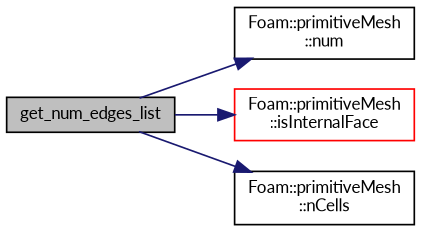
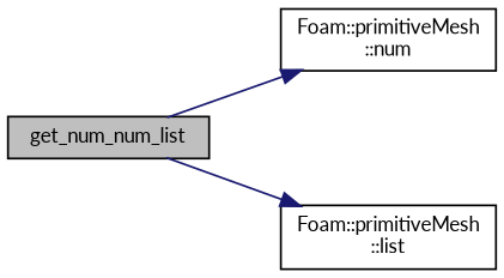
  digraph {
    fontname=Lato
    rankdir=LR
    node [color=black fontname=Lato fontsize=10 shape=record]
    edge [color=midnightblue fontname=Lato fontsize=10 labelfontname=Helvetica labelfontsize=10 style=solid]
-   n1 [fillcolor=grey75 fontcolor=black height=0.2 label=get_num_edges_list style=filled width=0.4]
+   n1 [fillcolor=grey75 fontcolor=black height=0.2 label=get_num_num_list style=filled width=0.4]
    n2 [height=0.2 label="Foam::primitiveMesh\l::num" width=0.4]
-   n3 [color=red height=0.2 label="Foam::primitiveMesh\l::isInternalFace" width=0.4]
-   n4 [height=0.2 label="Foam::primitiveMesh\l::nCells" width=0.4]
+   n4 [height=0.2 label="Foam::primitiveMesh\l::list" width=0.4]
    n1 -> n2
-   n1 -> n3
    n1 -> n4
  }
